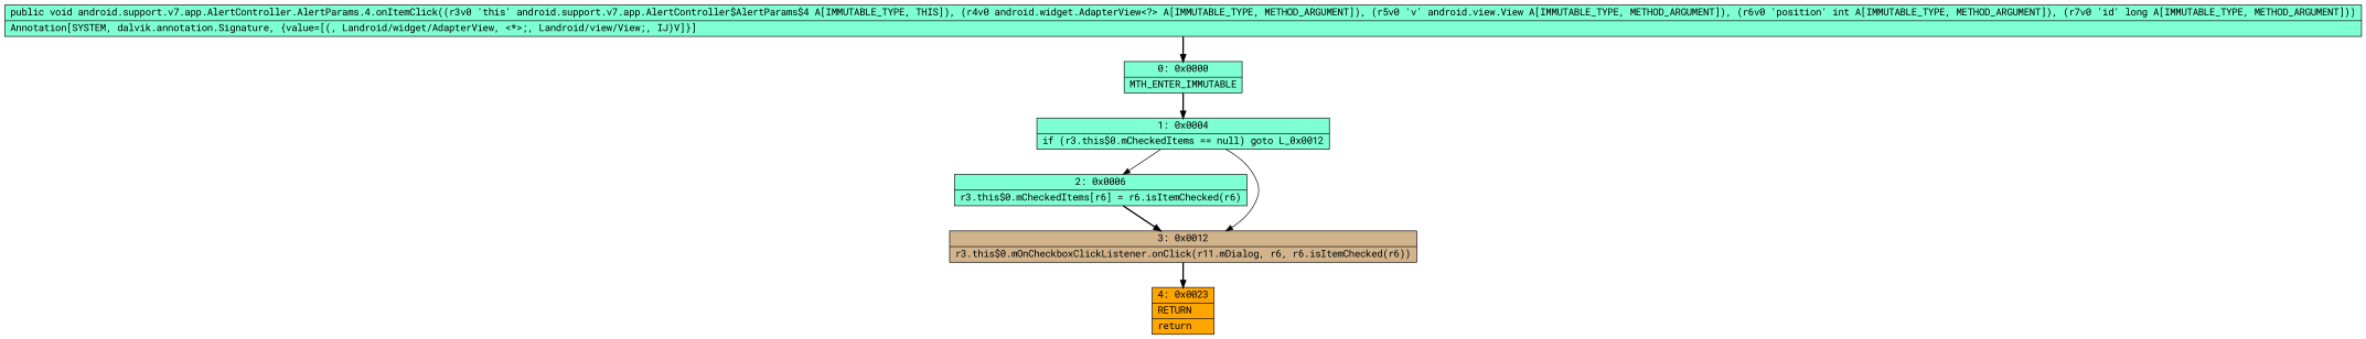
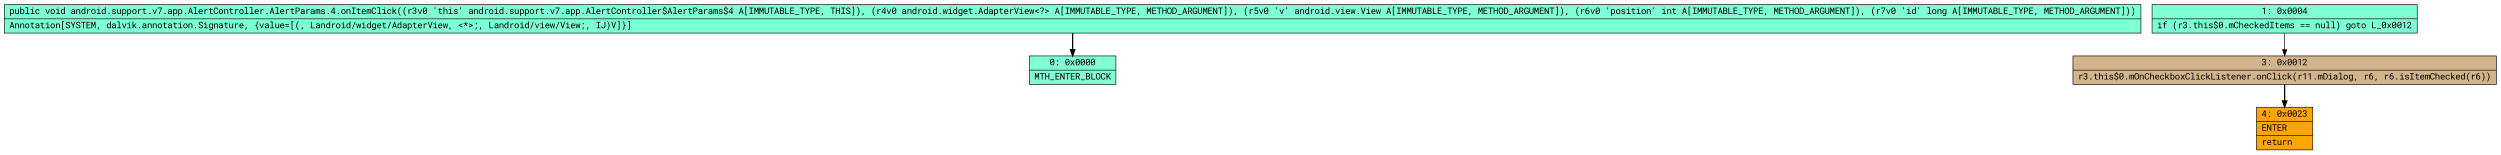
  digraph {
    fontname="Roboto Mono"
    node [fillcolor=aquamarine fontname="Roboto Mono" shape=record style=filled]
    edge [fontname="Roboto Mono" style=bold]
-   n1 [label="{0\:\ 0x0000|MTH_ENTER_IMMUTABLE\l}"]
+   n1 [label="{0\:\ 0x0000|MTH_ENTER_BLOCK\l}"]
    n2 [label="{1\:\ 0x0004|if (r3.this$0.mCheckedItems == null) goto L_0x0012\l}"]
-   n3 [label="{2\:\ 0x0006|r3.this$0.mCheckedItems[r6] = r6.isItemChecked(r6)\l}"]
    n4 [fillcolor=tan label="{3\:\ 0x0012|r3.this$0.mOnCheckboxClickListener.onClick(r11.mDialog, r6, r6.isItemChecked(r6))\l}"]
-   n5 [fillcolor=orange label="{4\:\ 0x0023|RETURN\l|return\l}"]
+   n5 [fillcolor=orange label="{4\:\ 0x0023|ENTER\l|return\l}"]
    n6 [label="{public void android.support.v7.app.AlertController.AlertParams.4.onItemClick((r3v0 'this' android.support.v7.app.AlertController$AlertParams$4 A[IMMUTABLE_TYPE, THIS]), (r4v0 android.widget.AdapterView\<?\> A[IMMUTABLE_TYPE, METHOD_ARGUMENT]), (r5v0 'v' android.view.View A[IMMUTABLE_TYPE, METHOD_ARGUMENT]), (r6v0 'position' int A[IMMUTABLE_TYPE, METHOD_ARGUMENT]), (r7v0 'id' long A[IMMUTABLE_TYPE, METHOD_ARGUMENT]))  | Annotation[SYSTEM, dalvik.annotation.Signature, \{value=[(, Landroid\/widget\/AdapterView, \<*\>;, Landroid\/view\/View;, IJ)V]\}]\l}"]
-   n1 -> n2
-   n2 -> n3 [style=solid]
    n2 -> n4 [style=solid]
-   n3 -> n4
    n4 -> n5
    n6 -> n1
  }
